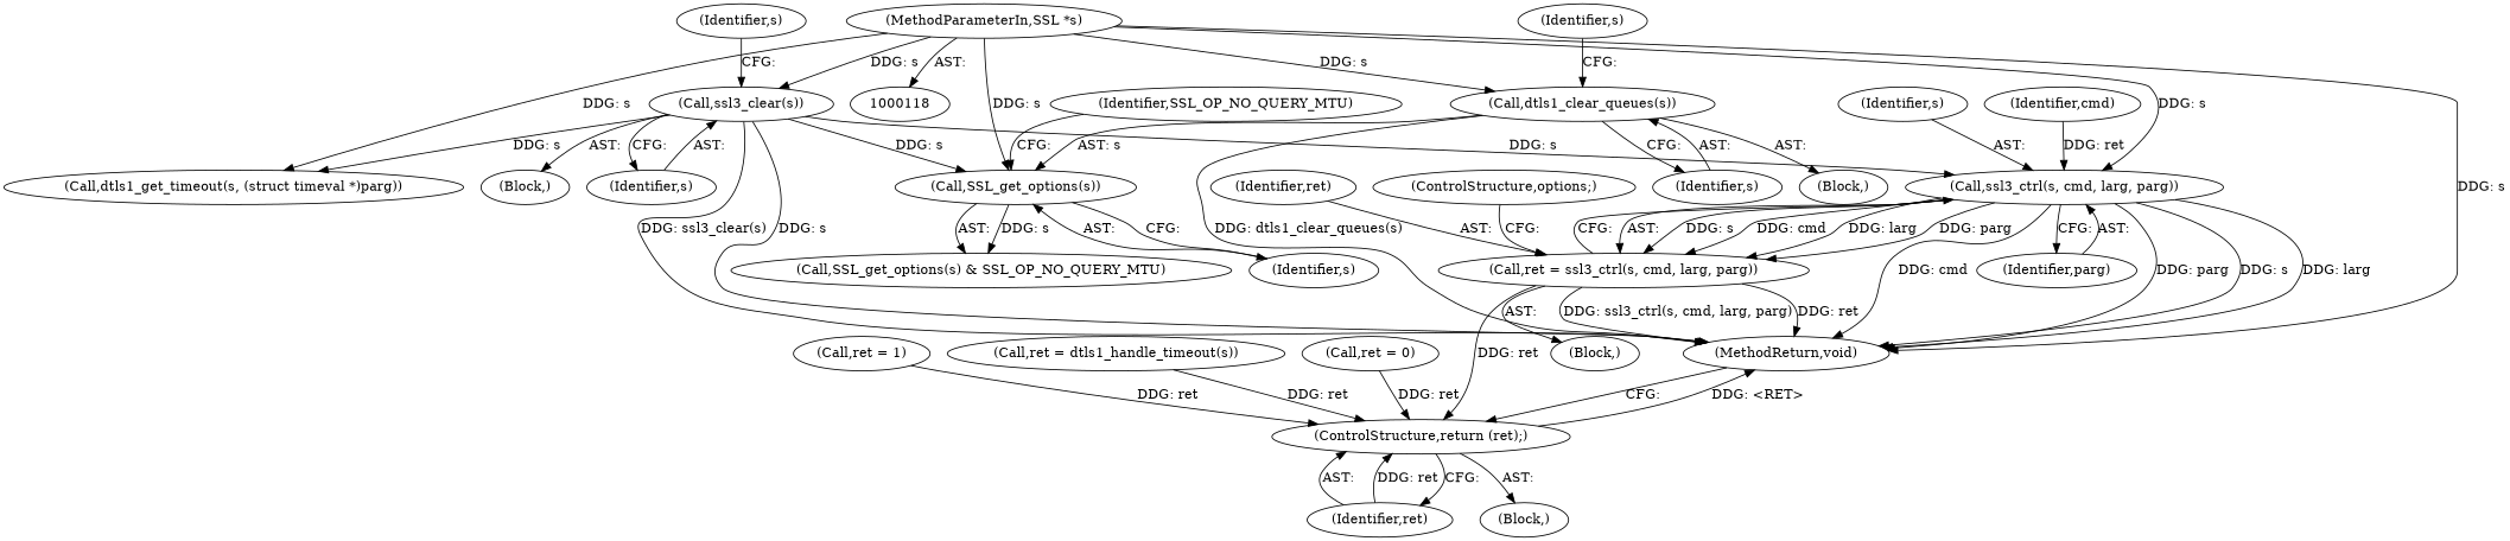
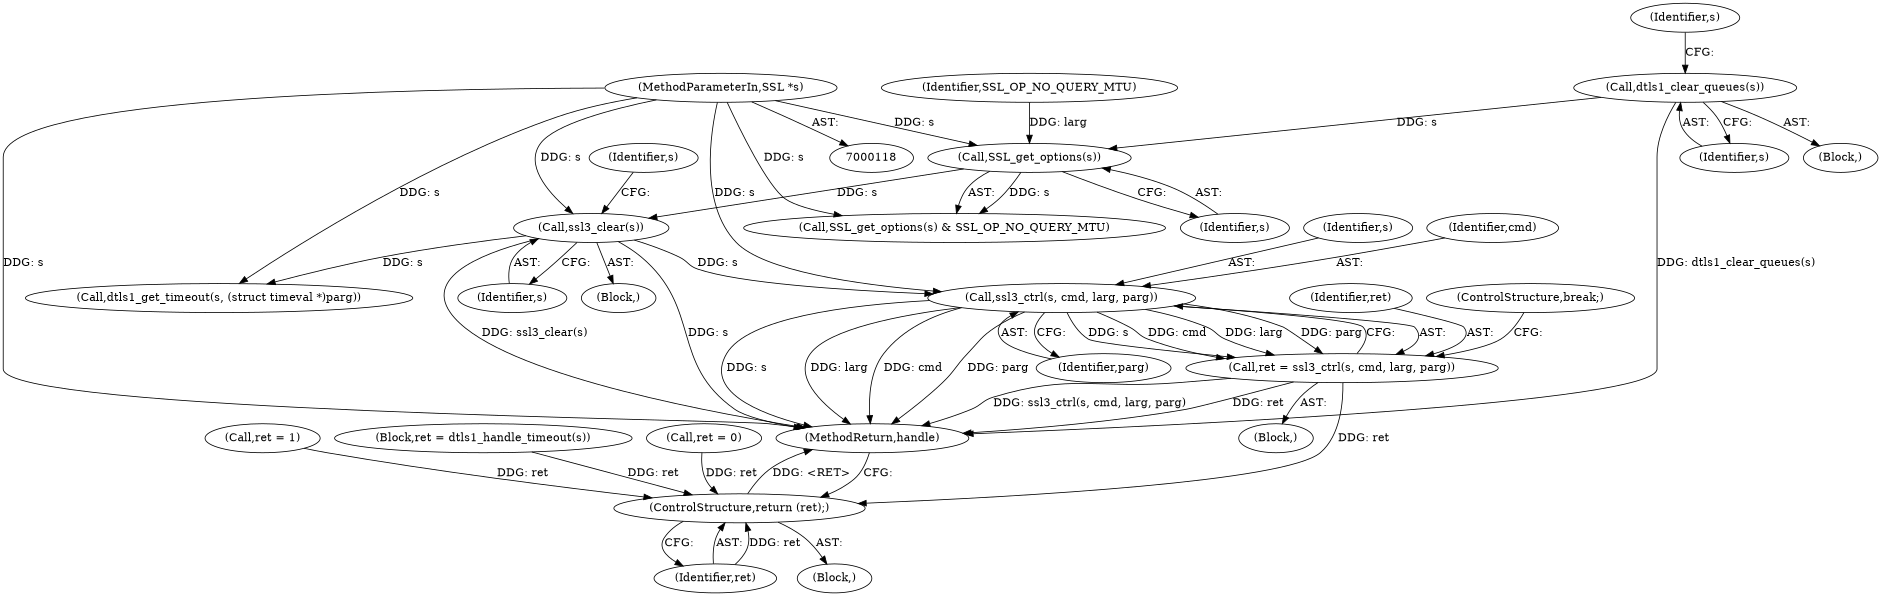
  digraph {
    n1 [label="(Call,ssl3_ctrl(s, cmd, larg, parg))"]
    n2 [label="(Call,ret = ssl3_ctrl(s, cmd, larg, parg))"]
-   n3 [label="(MethodReturn,void)"]
+   n3 [label="(MethodReturn,handle)"]
    n4 [label="(Identifier,parg)"]
    n5 [label="(ControlStructure,return (ret);)"]
    n6 [label="(Block,)"]
    n7 [label="(Call,ssl3_clear(s))"]
    n8 [label="(Block,)"]
    n9 [label="(Call,dtls1_get_timeout(s, (struct timeval *)parg))"]
    n10 [label="(Identifier,s)"]
    n11 [label="(Call,SSL_get_options(s))"]
    n12 [label="(Identifier,s)"]
    n13 [label="(Call,SSL_get_options(s) & SSL_OP_NO_QUERY_MTU)"]
    n14 [label="(Call,dtls1_clear_queues(s))"]
    n15 [label="(Block,)"]
    n16 [label="(Identifier,s)"]
    n17 [label="(MethodParameterIn,SSL *s)"]
-   1000118
+   1000118 [label=7000118]
    n19 [label="(Identifier,ret)"]
    n20 [label="(Block,)"]
    n21 [label="(Identifier,s)"]
    n22 [label="(Call,ret = 1)"]
    n23 [label="(Identifier,s)"]
-   n24 [label="(Call,ret = dtls1_handle_timeout(s))"]
+   n24 [label="(Block,ret = dtls1_handle_timeout(s))"]
    n25 [label="(Call,ret = 0)"]
    n26 [label="(Identifier,ret)"]
    n27 [label="(Identifier,s)"]
    n28 [label="(Identifier,SSL_OP_NO_QUERY_MTU)"]
-   n29 [label="(ControlStructure,options;)"]
+   n29 [label="(ControlStructure,break;)"]
    n30 [label="(Identifier,cmd)"]
    n1 -> n2 [label="AST: "]
    n1 -> n2 [label="DDG: s"]
    n1 -> n2 [label="DDG: cmd"]
    n1 -> n2 [label="DDG: larg"]
    n1 -> n2 [label="DDG: parg"]
    n1 -> n3 [label="DDG: cmd"]
    n1 -> n3 [label="DDG: parg"]
    n1 -> n3 [label="DDG: s"]
    n1 -> n3 [label="DDG: larg"]
    n1 -> n4 [label="CFG: "]
    n2 -> n1 [label="CFG: "]
    n2 -> n3 [label="DDG: ssl3_ctrl(s, cmd, larg, parg)"]
    n2 -> n3 [label="DDG: ret"]
    n2 -> n5 [label="DDG: ret"]
    n2 -> n6 [label="AST: "]
    n3 -> n5 [label="CFG: "]
    n4 -> n1 [label="AST: "]
    n5 -> n3 [label="DDG: <RET>"]
    n5 -> n19 [label="CFG: "]
    n5 -> n20 [label="AST: "]
    n7 -> n1 [label="DDG: s"]
    n7 -> n3 [label="DDG: s"]
    n7 -> n3 [label="DDG: ssl3_clear(s)"]
    n7 -> n8 [label="AST: "]
    n7 -> n9 [label="DDG: s"]
    n7 -> n10 [label="CFG: "]
    n10 -> n7 [label="AST: "]
-   n7 -> n11 [label="DDG: s"]
+   n11 -> n7 [label="DDG: s"]
    n11 -> n12 [label="CFG: "]
    n11 -> n13 [label="AST: "]
    n11 -> n13 [label="DDG: s"]
    n12 -> n11 [label="AST: "]
    n14 -> n3 [label="DDG: dtls1_clear_queues(s)"]
-   n14 -> n11 [label="AST: s"]
+   n14 -> n11 [label="DDG: s"]
    n14 -> n15 [label="AST: "]
    n14 -> n16 [label="CFG: "]
    n16 -> n14 [label="AST: "]
    n17 -> n1 [label="DDG: s"]
    n17 -> n3 [label="DDG: s"]
    n17 -> n7 [label="DDG: s"]
    n17 -> n9 [label="DDG: s"]
    n17 -> n11 [label="DDG: s"]
-   n17 -> n14 [label="DDG: s"]
+   n17 -> n13 [label="DDG: s"]
    n17 -> 1000118 [label="AST: "]
    n19 -> n5 [label="AST: "]
    n19 -> n5 [label="DDG: ret"]
    n21 -> n1 [label="AST: "]
    n22 -> n5 [label="DDG: ret"]
    n23 -> n14 [label="CFG: "]
    n24 -> n5 [label="DDG: ret"]
    n25 -> n5 [label="DDG: ret"]
    n26 -> n2 [label="AST: "]
    n27 -> n7 [label="CFG: "]
-   n28 -> n11 [label="CFG: "]
+   n28 -> n11 [label="DDG: larg"]
    n29 -> n2 [label="CFG: "]
-   n30 -> n1 [label="DDG: ret"]
+   n30 -> n1 [label="AST: "]
  }
